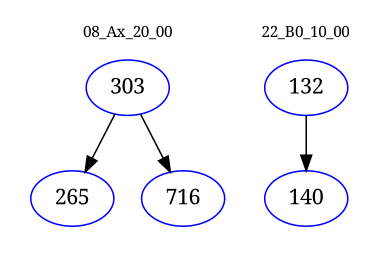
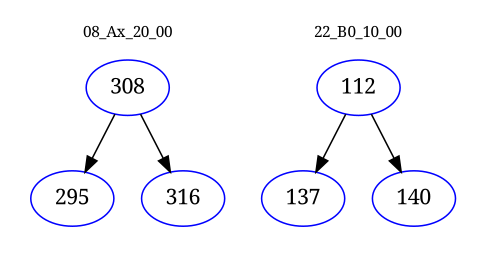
  digraph {
    fontname="Noto Serif"
    node [color=blue fontname="Noto Serif"]
    edge [color=black fontname="Noto Serif"]
-   n1 [label=303]
-   n2 [label=265]
-   n3 [label=716]
-   n4 [label=132]
+   n1 [label=308]
+   n2 [label=295]
+   n3 [label=316]
+   n4 [label=112]
+   n5 [label=137]
    n6 [label=140]
    subgraph cluster_1 {
      color=white
      fontsize=10
      label="08_Ax_20_00"
      n1
      n2
      n3
    }
    subgraph cluster_2 {
      color=white
      fontsize=10
      label="22_B0_10_00"
      n4
+     n5
      n6
    }
    n1 -> n2
    n1 -> n3
+   n4 -> n5
    n4 -> n6
  }
